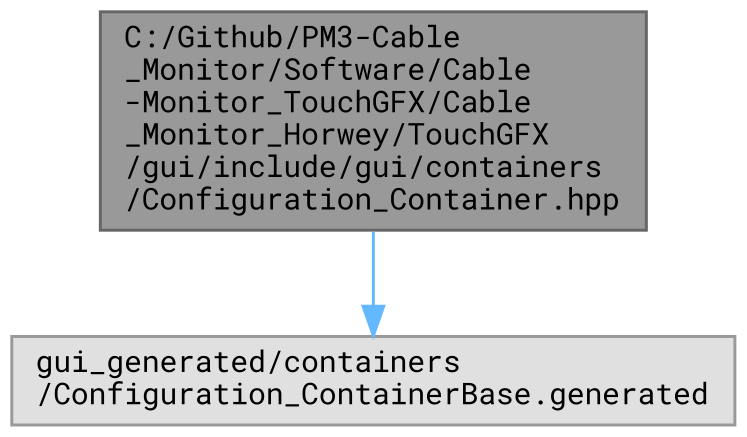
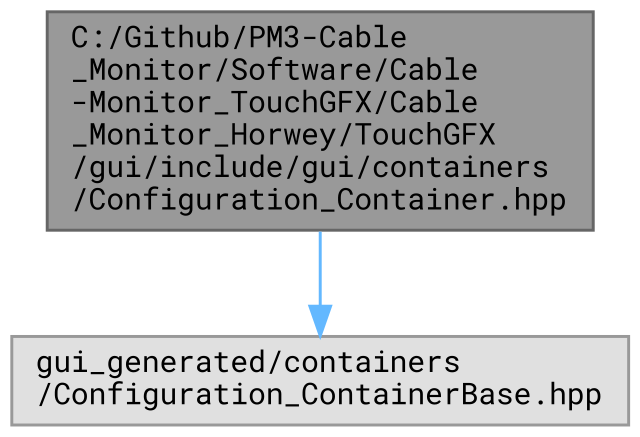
  digraph {
    fontname="Roboto Mono"
    node [fontname="Roboto Mono" fontsize=10 shape=box style=filled]
    n1 [color=gray40 fillcolor=grey60 fontcolor=black height=0.2 label="C:/Github/PM3-Cable\l_Monitor/Software/Cable\l-Monitor_TouchGFX/Cable\l_Monitor_Horwey/TouchGFX\l/gui/include/gui/containers\l/Configuration_Container.hpp" width=0.4]
-   n2 [color=grey60 fillcolor="#E0E0E0" height=0.2 label="gui_generated/containers\l/Configuration_ContainerBase.generated" width=0.4]
+   n2 [color=grey60 fillcolor="#E0E0E0" height=0.2 label="gui_generated/containers\l/Configuration_ContainerBase.hpp" width=0.4]
    n1 -> n2 [color=steelblue1 fontname="Roboto Mono" fontsize=10 labelfontname=Helvetica labelfontsize=10 style=solid]
  }
